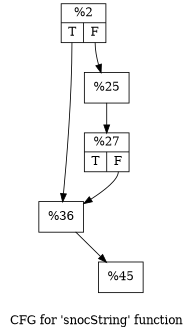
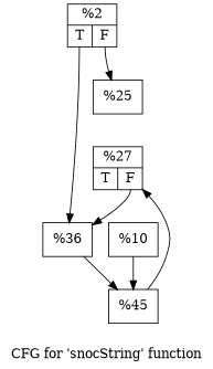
  digraph {
    label="CFG for 'snocString' function"
    node [shape=record]
    n1 [label="{%2|{<s0>T|<s1>F}}"]
    n2 [label="{%25}"]
    n3 [label="{%36}"]
+   n4 [label="{%10}"]
    n5 [label="{%45}"]
    n6 [label="{%27|{<s0>T|<s1>F}}"]
    n1 -> n2 [tailport=s1]
    n1 -> n3 [tailport=s0]
-   n2 -> n6
+   n5 -> n6
    n3 -> n5
+   n4 -> n5
    n6 -> n3 [tailport=s1]
  }
